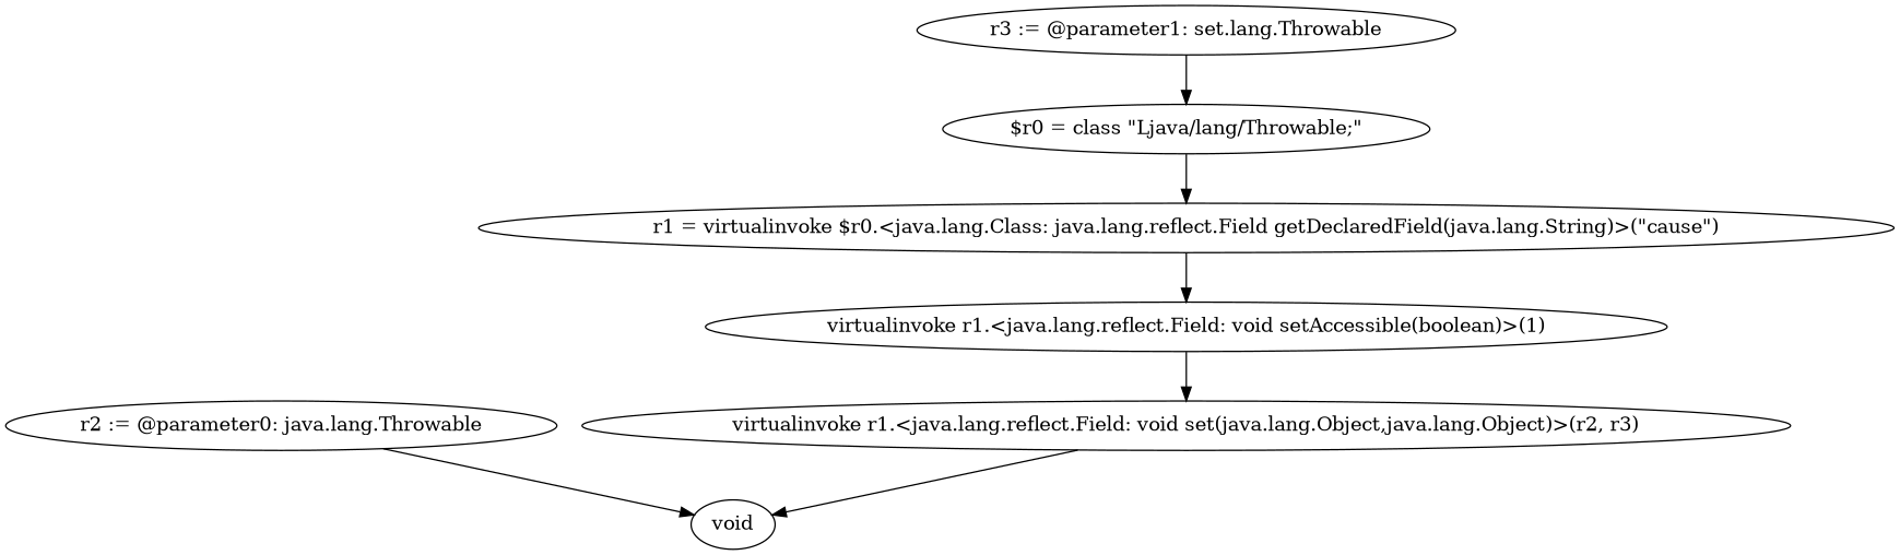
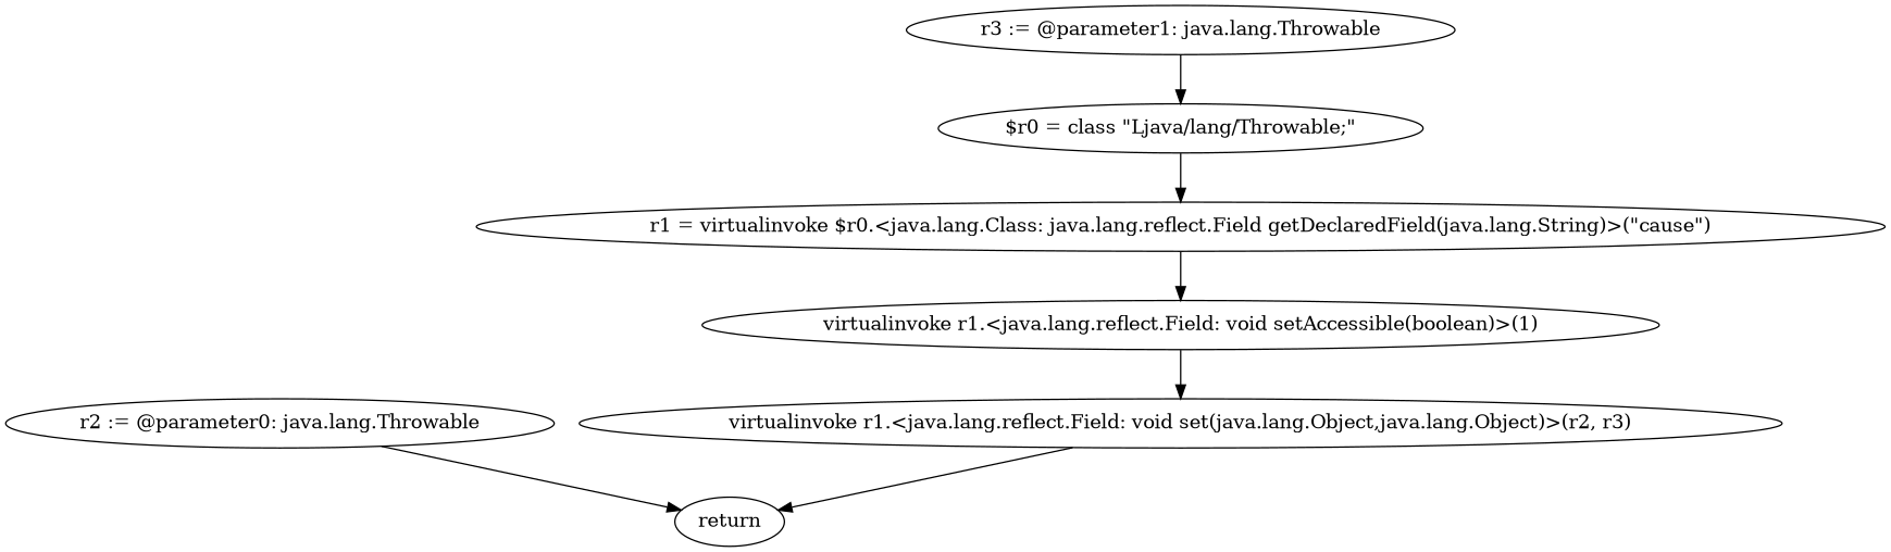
  digraph {
    "r2 := @parameter0: java.lang.Throwable"
-   return [label=void]
-   "r3 := @parameter1: java.lang.Throwable" [label="r3 := @parameter1: set.lang.Throwable"]
+   return
+   "r3 := @parameter1: java.lang.Throwable"
    "$r0 = class \"Ljava/lang/Throwable;\""
    "r1 = virtualinvoke $r0.<java.lang.Class: java.lang.reflect.Field getDeclaredField(java.lang.String)>(\"cause\")"
    "virtualinvoke r1.<java.lang.reflect.Field: void setAccessible(boolean)>(1)"
    "virtualinvoke r1.<java.lang.reflect.Field: void set(java.lang.Object,java.lang.Object)>(r2, r3)"
    "r2 := @parameter0: java.lang.Throwable" -> return
    "r3 := @parameter1: java.lang.Throwable" -> "$r0 = class \"Ljava/lang/Throwable;\""
    "$r0 = class \"Ljava/lang/Throwable;\"" -> "r1 = virtualinvoke $r0.<java.lang.Class: java.lang.reflect.Field getDeclaredField(java.lang.String)>(\"cause\")"
    "r1 = virtualinvoke $r0.<java.lang.Class: java.lang.reflect.Field getDeclaredField(java.lang.String)>(\"cause\")" -> "virtualinvoke r1.<java.lang.reflect.Field: void setAccessible(boolean)>(1)"
    "virtualinvoke r1.<java.lang.reflect.Field: void setAccessible(boolean)>(1)" -> "virtualinvoke r1.<java.lang.reflect.Field: void set(java.lang.Object,java.lang.Object)>(r2, r3)"
    "virtualinvoke r1.<java.lang.reflect.Field: void set(java.lang.Object,java.lang.Object)>(r2, r3)" -> return
  }
